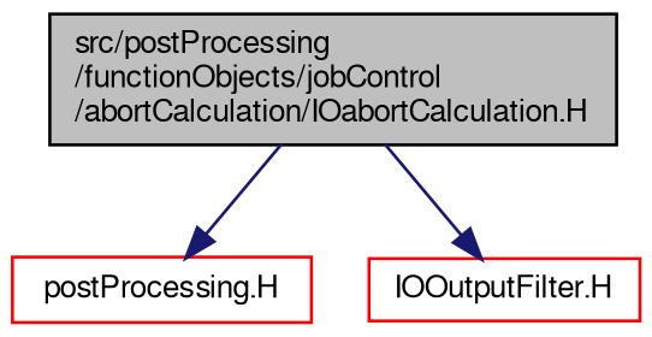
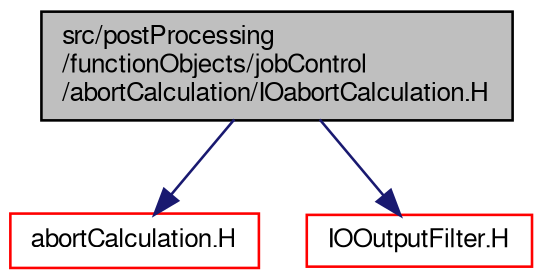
  digraph {
    node [color=red fontname=FreeSans fontsize=10 shape=record]
    edge [color=midnightblue fontname=FreeSans fontsize=10 labelfontname=FreeSans labelfontsize=10 style=solid]
    n1 [color=black fillcolor=grey75 fontcolor=black height=0.2 label="src/postProcessing\l/functionObjects/jobControl\l/abortCalculation/IOabortCalculation.H" style=filled width=0.4]
-   n2 [height=0.2 label="postProcessing.H" width=0.4]
+   n2 [height=0.2 label="abortCalculation.H" width=0.4]
    n3 [height=0.2 label="IOOutputFilter.H" width=0.4]
    n1 -> n2
    n1 -> n3
  }
